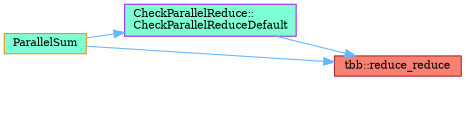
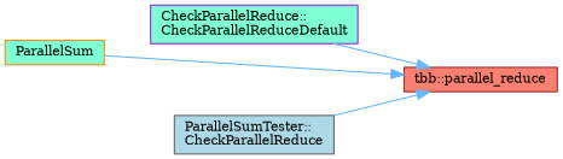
  digraph {
    fontname="DejaVu Serif"
    rankdir=LR
    node [fillcolor=aquamarine fontname="DejaVu Serif" fontsize=10 shape=box style=filled]
    edge [color=steelblue1 fontname="DejaVu Serif" fontsize=10 labelfontname=Helvetica labelfontsize=10 style=solid]
    n1 [color=darkorange fontcolor=black height=0.2 label=ParallelSum width=0.4]
    n2 [color=purple height=0.2 label="CheckParallelReduce::\lCheckParallelReduceDefault" width=0.4]
-   n3 [color=brown fillcolor=salmon height=0.2 label="tbb::reduce_reduce" width=0.4]
-   n1 -> n2
+   n3 [color=brown fillcolor=salmon height=0.2 label="tbb::parallel_reduce" width=0.4]
+   n4 [color=gray40 fillcolor=lightblue height=0.2 label="ParallelSumTester::\lCheckParallelReduce" width=0.4]
    n1 -> n3
    n2 -> n3
+   n4 -> n3
  }
